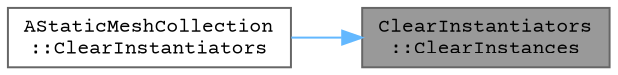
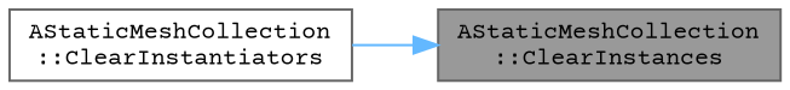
  digraph {
    rankdir=RL
    fontname="Courier Prime"
    node [fontname="Courier Prime" fontsize=10 shape=box style=filled]
-   n1 [color=gray40 fillcolor=grey60 fontcolor=black height=0.2 label="ClearInstantiators\l::ClearInstances" width=0.4]
+   n1 [color=gray40 fillcolor=grey60 fontcolor=black height=0.2 label="AStaticMeshCollection\l::ClearInstances" width=0.4]
    n2 [color=grey40 fillcolor=white height=0.2 label="AStaticMeshCollection\l::ClearInstantiators" width=0.4]
    n1 -> n2 [color=steelblue1 dir=back fontname="Courier Prime" fontsize=10 labelfontname=Helvetica labelfontsize=10 style=solid]
  }
